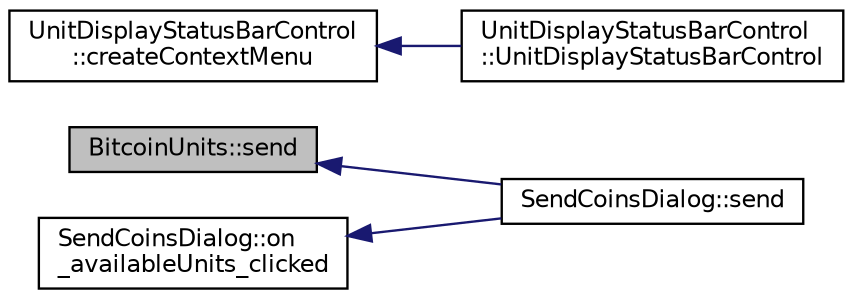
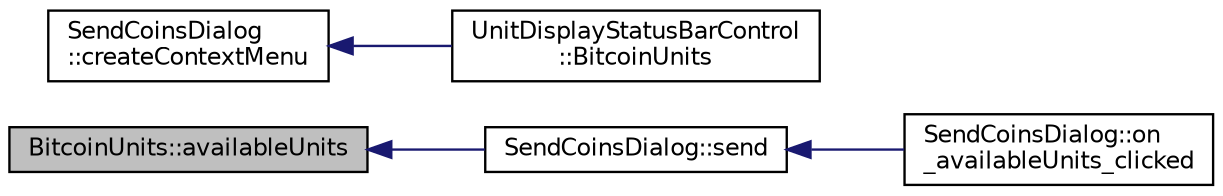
  digraph {
    rankdir=LR
    node [color=black fillcolor=white fontname=Helvetica fontsize=10 shape=record style=filled]
    edge [color=midnightblue dir=back fontname=Helvetica fontsize=10 labelfontname=Helvetica labelfontsize=10 style=solid]
-   n1 [fillcolor=grey75 fontcolor=black height=0.2 label="BitcoinUnits::send" width=0.4]
+   n1 [fillcolor=grey75 fontcolor=black height=0.2 label="BitcoinUnits::availableUnits" width=0.4]
    n2 [height=0.2 label="SendCoinsDialog::send" width=0.4]
-   n3 [height=0.2 label="UnitDisplayStatusBarControl\l::createContextMenu" width=0.4]
-   n4 [height=0.2 label="UnitDisplayStatusBarControl\l::UnitDisplayStatusBarControl" width=0.4]
+   n3 [height=0.2 label="SendCoinsDialog\l::createContextMenu" width=0.4]
+   n4 [height=0.2 label="UnitDisplayStatusBarControl\l::BitcoinUnits" width=0.4]
    n5 [height=0.2 label="SendCoinsDialog::on\l_availableUnits_clicked" width=0.4]
    n1 -> n2
-   n5 -> n2
+   n2 -> n5
    n3 -> n4
  }
